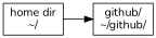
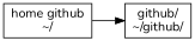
  digraph {
    rankdir=LR
    fontname=Nunito
    node [shape=box fontname=Nunito]
-   n1 [label="home dir\n~/"]
+   n1 [label="home github\n~/"]
    n2 [label="github/\n~/github/"]
    n1 -> n2 [fontname=Nunito]
  }
